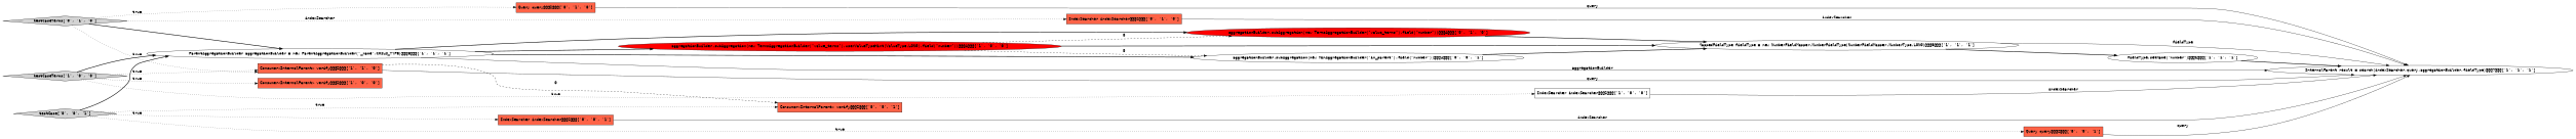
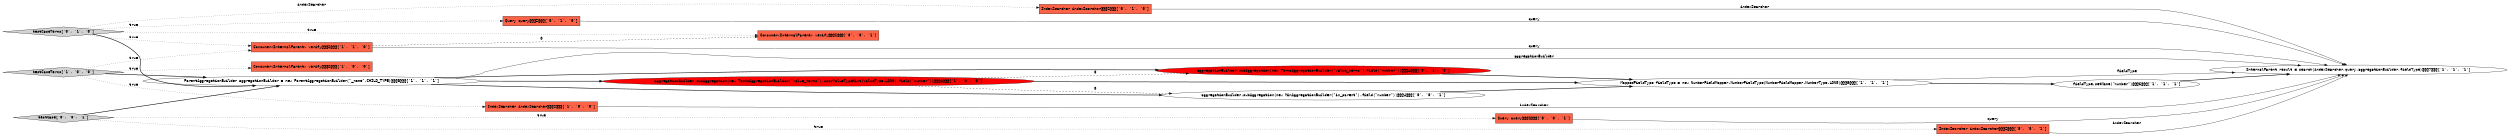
  digraph {
    fontname="DejaVu Sans Mono"
    rankdir=LR
    node [fillcolor=tomato fontname="DejaVu Sans Mono" shape=box style=filled]
    edge [fontname="DejaVu Sans Mono" style=bold]
    n1 [label="Query query@@@2@@@['0', '1', '0']"]
    n2 [fillcolor=white label="InternalParent result = search(indexSearcher,query,aggregationBuilder,fieldType)@@@7@@@['1', '1', '1']" shape=ellipse]
    n3 [label="IndexSearcher indexSearcher@@@2@@@['0', '1', '0']"]
    n4 [label="Consumer<InternalParent> verify@@@2@@@['0', '0', '1']"]
    n5 [fillcolor=red label="aggregationBuilder.subAggregation(new TermsAggregationBuilder(\"value_terms\").userValueTypeHint(ValueType.LONG).field(\"number\"))@@@4@@@['1', '0', '0']" shape=ellipse]
    n6 [fillcolor=white label="MappedFieldType fieldType = new NumberFieldMapper.NumberFieldType(NumberFieldMapper.NumberType.LONG)@@@5@@@['1', '1', '1']" shape=ellipse]
    n7 [fillcolor=white label="aggregationBuilder.subAggregation(new MinAggregationBuilder(\"in_parent\").field(\"number\"))@@@4@@@['0', '0', '1']" shape=ellipse]
    n8 [fillcolor=red label="aggregationBuilder.subAggregation(new TermsAggregationBuilder(\"value_terms\").field(\"number\"))@@@4@@@['0', '1', '0']" shape=ellipse]
    n9 [fillcolor=white label="fieldType.setName(\"number\")@@@6@@@['1', '1', '1']" shape=ellipse]
    n10 [fillcolor=white label="ParentAggregationBuilder aggregationBuilder = new ParentAggregationBuilder(\"_name\",CHILD_TYPE)@@@3@@@['1', '1', '1']" shape=ellipse]
-   n11 [fillcolor=white label="IndexSearcher indexSearcher@@@2@@@['1', '0', '0']"]
+   n11 [label="IndexSearcher indexSearcher@@@2@@@['1', '0', '0']"]
    n12 [fillcolor=lightgray label="testCaseTerms['0', '1', '0']" shape=diamond]
    n13 [label="Consumer<InternalParent> verify@@@2@@@['1', '1', '0']"]
    n14 [fillcolor=lightgray label="testCase['0', '0', '1']" shape=diamond]
    n15 [label="Query query@@@2@@@['0', '0', '1']"]
    n16 [label="IndexSearcher indexSearcher@@@2@@@['0', '0', '1']"]
    n17 [fillcolor=lightgray label="testCaseTerms['1', '0', '0']" shape=diamond]
    n18 [label="Consumer<InternalParent> verify@@@2@@@['1', '0', '0']"]
    n1 -> n2 [label=query style=solid]
    n3 -> n2 [label=indexSearcher style=solid]
    n5 -> n6
    n5 -> n7 [label=0 style=dashed]
    n5 -> n8 [label=0 style=dashed]
    n6 -> n2 [label=fieldType style=solid]
    n6 -> n9
    n7 -> n6
    n8 -> n6
    n9 -> n2
    n10 -> n2 [label=aggregationBuilder style=solid]
    n10 -> n5
    n10 -> n7
    n10 -> n8
    n11 -> n2 [label=indexSearcher style=solid]
    n12 -> n1 [label=true style=dotted]
    n12 -> n3 [label=indexSearcher style=dotted]
    n12 -> n10
    n12 -> n13 [label=true style=dotted]
    n13 -> n2 [label=query style=solid]
    n13 -> n4 [label=0 style=dashed]
-   n14 -> n4 [label=true style=dotted]
+   n12 -> n4 [label=true style=dotted]
    n14 -> n10
    n14 -> n15 [label=true style=dotted]
    n14 -> n16 [label=true style=dotted]
    n15 -> n2 [label=query style=solid]
    n16 -> n2 [label=indexSearcher style=solid]
    n17 -> n10
    n17 -> n11 [label=true style=dotted]
    n17 -> n13 [label=true style=dotted]
    n17 -> n18 [label=true style=dotted]
  }
